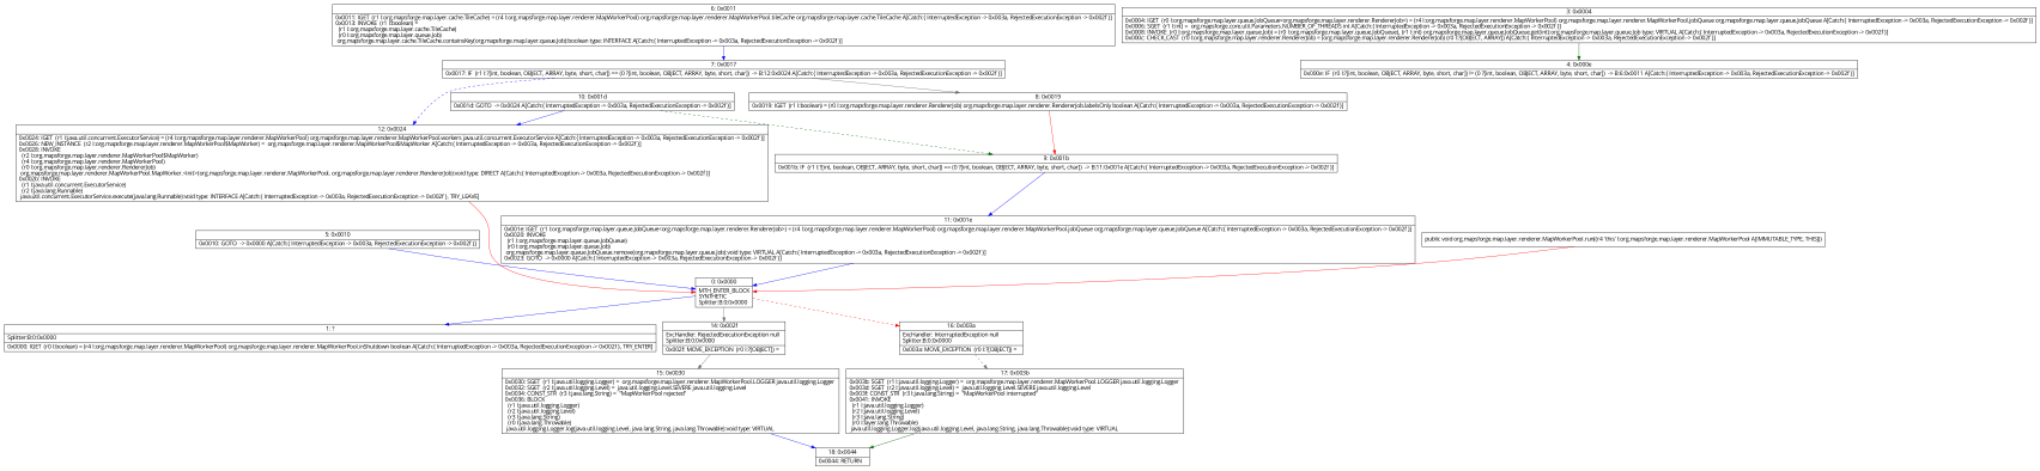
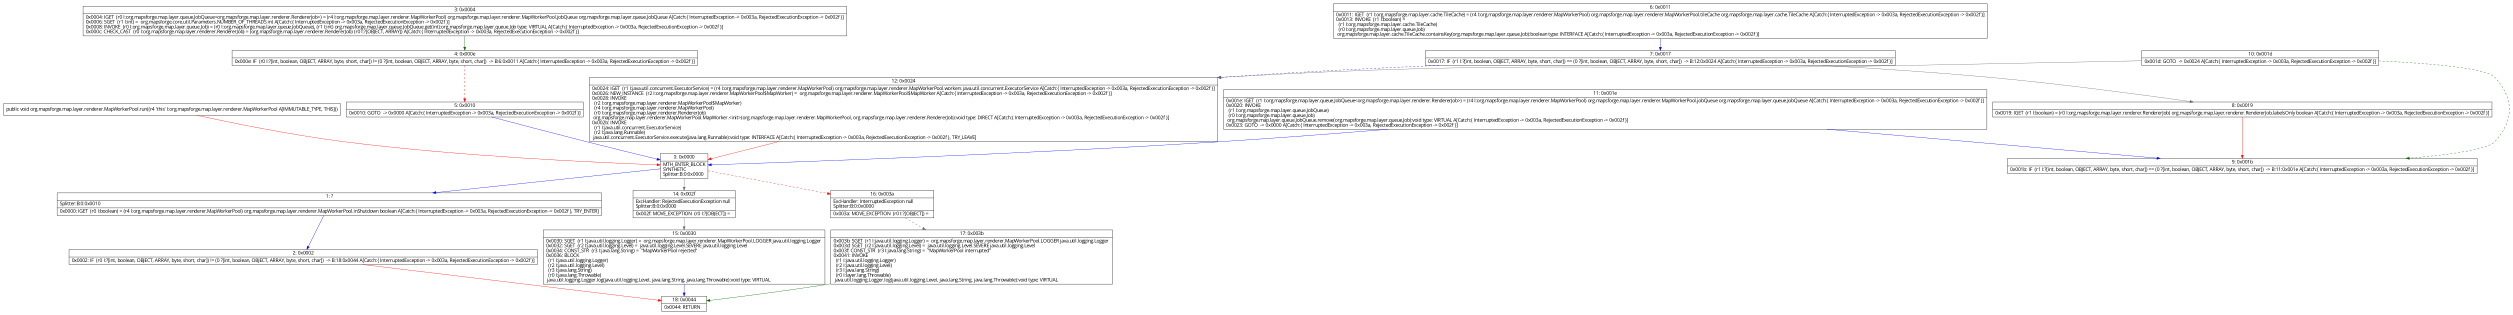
  digraph {
    fontname="Open Sans"
    node [fontname="Open Sans" shape=record]
    edge [color=blue fontname="Open Sans"]
    n1 [label="{0\:\ 0x0000|MTH_ENTER_BLOCK\lSYNTHETIC\lSplitter:B:0:0x0000\l}"]
-   n2 [label="{1\:\ ?|Splitter:B:0:0x0000\l|0x0000: IGET  (r0 I:boolean) = (r4 I:org.mapsforge.map.layer.renderer.MapWorkerPool) org.mapsforge.map.layer.renderer.MapWorkerPool.inShutdown boolean A[Catch:\{ InterruptedException \-\> 0x003a, RejectedExecutionException \-\> 0x002f \}, TRY_ENTER]\l}"]
+   n2 [label="{1\:\ ?|Splitter:B:0:0x0010\l|0x0000: IGET  (r0 I:boolean) = (r4 I:org.mapsforge.map.layer.renderer.MapWorkerPool) org.mapsforge.map.layer.renderer.MapWorkerPool.inShutdown boolean A[Catch:\{ InterruptedException \-\> 0x003a, RejectedExecutionException \-\> 0x002f \}, TRY_ENTER]\l}"]
    n3 [label="{14\:\ 0x002f|ExcHandler: RejectedExecutionException null\lSplitter:B:0:0x0000\l|0x002f: MOVE_EXCEPTION  (r0 I:?[OBJECT]) =  \l}"]
    n4 [label="{16\:\ 0x003a|ExcHandler: InterruptedException null\lSplitter:B:0:0x0000\l|0x003a: MOVE_EXCEPTION  (r0 I:?[OBJECT]) =  \l}"]
+   n5 [label="{2\:\ 0x0002|0x0002: IF  (r0 I:?[int, boolean, OBJECT, ARRAY, byte, short, char]) != (0 ?[int, boolean, OBJECT, ARRAY, byte, short, char])  \-\> B:18:0x0044 A[Catch:\{ InterruptedException \-\> 0x003a, RejectedExecutionException \-\> 0x002f \}]\l}"]
    n6 [label="{15\:\ 0x0030|0x0030: SGET  (r1 I:java.util.logging.Logger) =  org.mapsforge.map.layer.renderer.MapWorkerPool.LOGGER java.util.logging.Logger \l0x0032: SGET  (r2 I:java.util.logging.Level) =  java.util.logging.Level.SEVERE java.util.logging.Level \l0x0034: CONST_STR  (r3 I:java.lang.String) =  \"MapWorkerPool rejected\" \l0x0036: BLOCK  \l  (r1 I:java.util.logging.Logger)\l  (r2 I:java.util.logging.Level)\l  (r3 I:java.lang.String)\l  (r0 I:java.lang.Throwable)\l java.util.logging.Logger.log(java.util.logging.Level, java.lang.String, java.lang.Throwable):void type: VIRTUAL \l}"]
    n7 [label="{17\:\ 0x003b|0x003b: SGET  (r1 I:java.util.logging.Logger) =  org.mapsforge.map.layer.renderer.MapWorkerPool.LOGGER java.util.logging.Logger \l0x003d: SGET  (r2 I:java.util.logging.Level) =  java.util.logging.Level.SEVERE java.util.logging.Level \l0x003f: CONST_STR  (r3 I:java.lang.String) =  \"MapWorkerPool interrupted\" \l0x0041: INVOKE  \l  (r1 I:java.util.logging.Logger)\l  (r2 I:java.util.logging.Level)\l  (r3 I:java.lang.String)\l  (r0 I:layer.lang.Throwable)\l java.util.logging.Logger.log(java.util.logging.Level, java.lang.String, java.lang.Throwable):void type: VIRTUAL \l}"]
    n8 [label="{18\:\ 0x0044|0x0044: RETURN   \l}"]
    n9 [label="{3\:\ 0x0004|0x0004: IGET  (r0 I:org.mapsforge.map.layer.queue.JobQueue\<org.mapsforge.map.layer.renderer.RendererJob\>) = (r4 I:org.mapsforge.map.layer.renderer.MapWorkerPool) org.mapsforge.map.layer.renderer.MapWorkerPool.jobQueue org.mapsforge.map.layer.queue.JobQueue A[Catch:\{ InterruptedException \-\> 0x003a, RejectedExecutionException \-\> 0x002f \}]\l0x0006: SGET  (r1 I:int) =  org.mapsforge.core.util.Parameters.NUMBER_OF_THREADS int A[Catch:\{ InterruptedException \-\> 0x003a, RejectedExecutionException \-\> 0x002f \}]\l0x0008: INVOKE  (r0 I:org.mapsforge.map.layer.queue.Job) = (r0 I:org.mapsforge.map.layer.queue.JobQueue), (r1 I:int) org.mapsforge.map.layer.queue.JobQueue.get(int):org.mapsforge.map.layer.queue.Job type: VIRTUAL A[Catch:\{ InterruptedException \-\> 0x003a, RejectedExecutionException \-\> 0x002f \}]\l0x000c: CHECK_CAST  (r0 I:org.mapsforge.map.layer.renderer.RendererJob) = (org.mapsforge.map.layer.renderer.RendererJob) (r0 I:?[OBJECT, ARRAY]) A[Catch:\{ InterruptedException \-\> 0x003a, RejectedExecutionException \-\> 0x002f \}]\l}"]
    n10 [label="{4\:\ 0x000e|0x000e: IF  (r0 I:?[int, boolean, OBJECT, ARRAY, byte, short, char]) != (0 ?[int, boolean, OBJECT, ARRAY, byte, short, char])  \-\> B:6:0x0011 A[Catch:\{ InterruptedException \-\> 0x003a, RejectedExecutionException \-\> 0x002f \}]\l}"]
    n11 [label="{5\:\ 0x0010|0x0010: GOTO  \-\> 0x0000 A[Catch:\{ InterruptedException \-\> 0x003a, RejectedExecutionException \-\> 0x002f \}]\l}"]
    n12 [label="{6\:\ 0x0011|0x0011: IGET  (r1 I:org.mapsforge.map.layer.cache.TileCache) = (r4 I:org.mapsforge.map.layer.renderer.MapWorkerPool) org.mapsforge.map.layer.renderer.MapWorkerPool.tileCache org.mapsforge.map.layer.cache.TileCache A[Catch:\{ InterruptedException \-\> 0x003a, RejectedExecutionException \-\> 0x002f \}]\l0x0013: INVOKE  (r1 I:boolean) = \l  (r1 I:org.mapsforge.map.layer.cache.TileCache)\l  (r0 I:org.mapsforge.map.layer.queue.Job)\l org.mapsforge.map.layer.cache.TileCache.containsKey(org.mapsforge.map.layer.queue.Job):boolean type: INTERFACE A[Catch:\{ InterruptedException \-\> 0x003a, RejectedExecutionException \-\> 0x002f \}]\l}"]
    n13 [label="{7\:\ 0x0017|0x0017: IF  (r1 I:?[int, boolean, OBJECT, ARRAY, byte, short, char]) == (0 ?[int, boolean, OBJECT, ARRAY, byte, short, char])  \-\> B:12:0x0024 A[Catch:\{ InterruptedException \-\> 0x003a, RejectedExecutionException \-\> 0x002f \}]\l}"]
    n14 [label="{8\:\ 0x0019|0x0019: IGET  (r1 I:boolean) = (r0 I:org.mapsforge.map.layer.renderer.RendererJob) org.mapsforge.map.layer.renderer.RendererJob.labelsOnly boolean A[Catch:\{ InterruptedException \-\> 0x003a, RejectedExecutionException \-\> 0x002f \}]\l}"]
    n15 [label="{12\:\ 0x0024|0x0024: IGET  (r1 I:java.util.concurrent.ExecutorService) = (r4 I:org.mapsforge.map.layer.renderer.MapWorkerPool) org.mapsforge.map.layer.renderer.MapWorkerPool.workers java.util.concurrent.ExecutorService A[Catch:\{ InterruptedException \-\> 0x003a, RejectedExecutionException \-\> 0x002f \}]\l0x0026: NEW_INSTANCE  (r2 I:org.mapsforge.map.layer.renderer.MapWorkerPool$MapWorker) =  org.mapsforge.map.layer.renderer.MapWorkerPool$MapWorker A[Catch:\{ InterruptedException \-\> 0x003a, RejectedExecutionException \-\> 0x002f \}]\l0x0028: INVOKE  \l  (r2 I:org.mapsforge.map.layer.renderer.MapWorkerPool$MapWorker)\l  (r4 I:org.mapsforge.map.layer.renderer.MapWorkerPool)\l  (r0 I:org.mapsforge.map.layer.renderer.RendererJob)\l org.mapsforge.map.layer.renderer.MapWorkerPool.MapWorker.\<init\>(org.mapsforge.map.layer.renderer.MapWorkerPool, org.mapsforge.map.layer.renderer.RendererJob):void type: DIRECT A[Catch:\{ InterruptedException \-\> 0x003a, RejectedExecutionException \-\> 0x002f \}]\l0x002b: INVOKE  \l  (r1 I:java.util.concurrent.ExecutorService)\l  (r2 I:java.lang.Runnable)\l java.util.concurrent.ExecutorService.execute(java.lang.Runnable):void type: INTERFACE A[Catch:\{ InterruptedException \-\> 0x003a, RejectedExecutionException \-\> 0x002f \}, TRY_LEAVE]\l}"]
    n16 [label="{9\:\ 0x001b|0x001b: IF  (r1 I:?[int, boolean, OBJECT, ARRAY, byte, short, char]) == (0 ?[int, boolean, OBJECT, ARRAY, byte, short, char])  \-\> B:11:0x001e A[Catch:\{ InterruptedException \-\> 0x003a, RejectedExecutionException \-\> 0x002f \}]\l}"]
    n17 [label="{11\:\ 0x001e|0x001e: IGET  (r1 I:org.mapsforge.map.layer.queue.JobQueue\<org.mapsforge.map.layer.renderer.RendererJob\>) = (r4 I:org.mapsforge.map.layer.renderer.MapWorkerPool) org.mapsforge.map.layer.renderer.MapWorkerPool.jobQueue org.mapsforge.map.layer.queue.JobQueue A[Catch:\{ InterruptedException \-\> 0x003a, RejectedExecutionException \-\> 0x002f \}]\l0x0020: INVOKE  \l  (r1 I:org.mapsforge.map.layer.queue.JobQueue)\l  (r0 I:org.mapsforge.map.layer.queue.Job)\l org.mapsforge.map.layer.queue.JobQueue.remove(org.mapsforge.map.layer.queue.Job):void type: VIRTUAL A[Catch:\{ InterruptedException \-\> 0x003a, RejectedExecutionException \-\> 0x002f \}]\l0x0023: GOTO  \-\> 0x0000 A[Catch:\{ InterruptedException \-\> 0x003a, RejectedExecutionException \-\> 0x002f \}]\l}"]
    n18 [label="{10\:\ 0x001d|0x001d: GOTO  \-\> 0x0024 A[Catch:\{ InterruptedException \-\> 0x003a, RejectedExecutionException \-\> 0x002f \}]\l}"]
    n19 [label="{public void org.mapsforge.map.layer.renderer.MapWorkerPool.run((r4 'this' I:org.mapsforge.map.layer.renderer.MapWorkerPool A[IMMUTABLE_TYPE, THIS])) }"]
    n1 -> n2
    n1 -> n3 [color=gray40]
    n1 -> n4 [color=red style=dashed]
+   n2 -> n5
    n3 -> n6 [color=gray40]
    n4 -> n7 [color=gray40 style=dashed]
+   n5 -> n8 [color=red]
    n6 -> n8
    n7 -> n8 [color=darkgreen]
    n9 -> n10 [color=darkgreen]
+   n10 -> n11 [color=red style=dashed]
    n11 -> n1
    n12 -> n13
    n13 -> n14 [color=gray40 style=solid]
    n13 -> n15 [style=dashed]
    n14 -> n16 [color=red]
    n15 -> n1 [color=red]
-   n16 -> n17
+   n17 -> n16
    n17 -> n1
-   n18 -> n15
+   n18 -> n15 [color=gray40]
    n18 -> n16 [color=darkgreen style=dashed]
    n19 -> n1 [color=red]
  }
